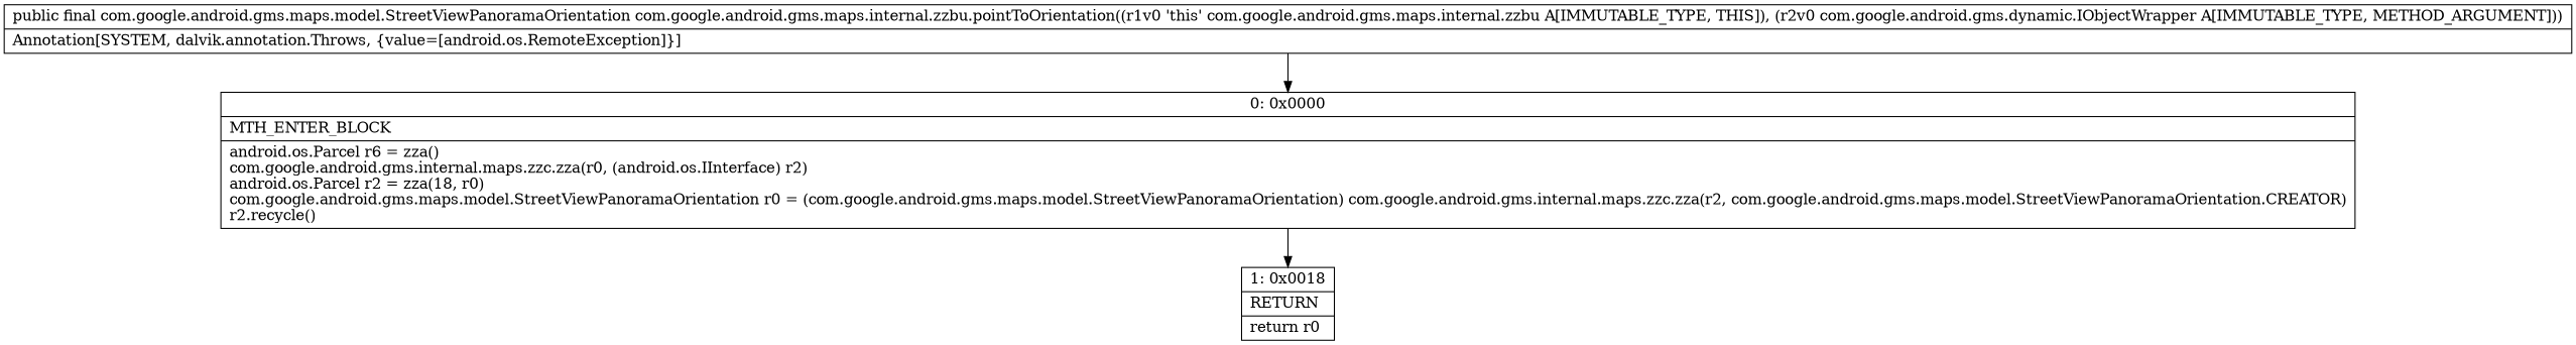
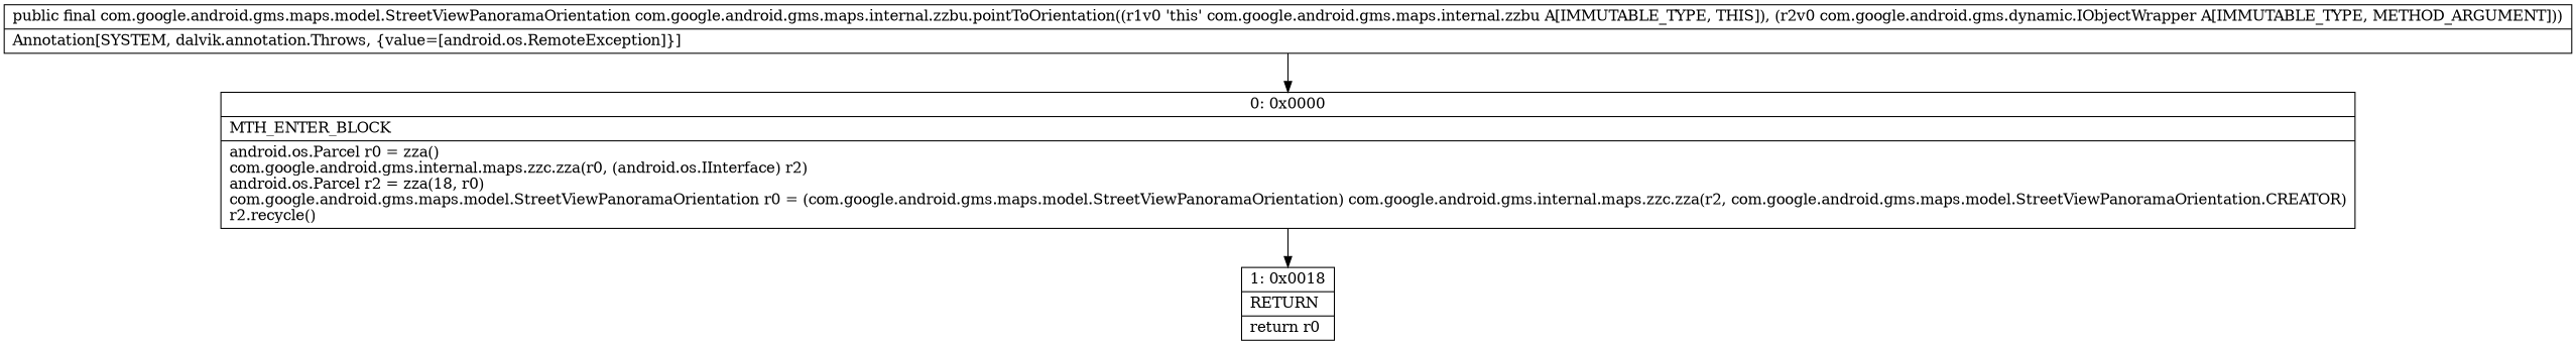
  digraph {
    node [shape=record]
-   n1 [label="{0\:\ 0x0000|MTH_ENTER_BLOCK\l|android.os.Parcel r6 = zza()\lcom.google.android.gms.internal.maps.zzc.zza(r0, (android.os.IInterface) r2)\landroid.os.Parcel r2 = zza(18, r0)\lcom.google.android.gms.maps.model.StreetViewPanoramaOrientation r0 = (com.google.android.gms.maps.model.StreetViewPanoramaOrientation) com.google.android.gms.internal.maps.zzc.zza(r2, com.google.android.gms.maps.model.StreetViewPanoramaOrientation.CREATOR)\lr2.recycle()\l}"]
+   n1 [label="{0\:\ 0x0000|MTH_ENTER_BLOCK\l|android.os.Parcel r0 = zza()\lcom.google.android.gms.internal.maps.zzc.zza(r0, (android.os.IInterface) r2)\landroid.os.Parcel r2 = zza(18, r0)\lcom.google.android.gms.maps.model.StreetViewPanoramaOrientation r0 = (com.google.android.gms.maps.model.StreetViewPanoramaOrientation) com.google.android.gms.internal.maps.zzc.zza(r2, com.google.android.gms.maps.model.StreetViewPanoramaOrientation.CREATOR)\lr2.recycle()\l}"]
    n2 [label="{1\:\ 0x0018|RETURN\l|return r0\l}"]
    n3 [label="{public final com.google.android.gms.maps.model.StreetViewPanoramaOrientation com.google.android.gms.maps.internal.zzbu.pointToOrientation((r1v0 'this' com.google.android.gms.maps.internal.zzbu A[IMMUTABLE_TYPE, THIS]), (r2v0 com.google.android.gms.dynamic.IObjectWrapper A[IMMUTABLE_TYPE, METHOD_ARGUMENT]))  | Annotation[SYSTEM, dalvik.annotation.Throws, \{value=[android.os.RemoteException]\}]\l}"]
    n1 -> n2
    n3 -> n1
  }
